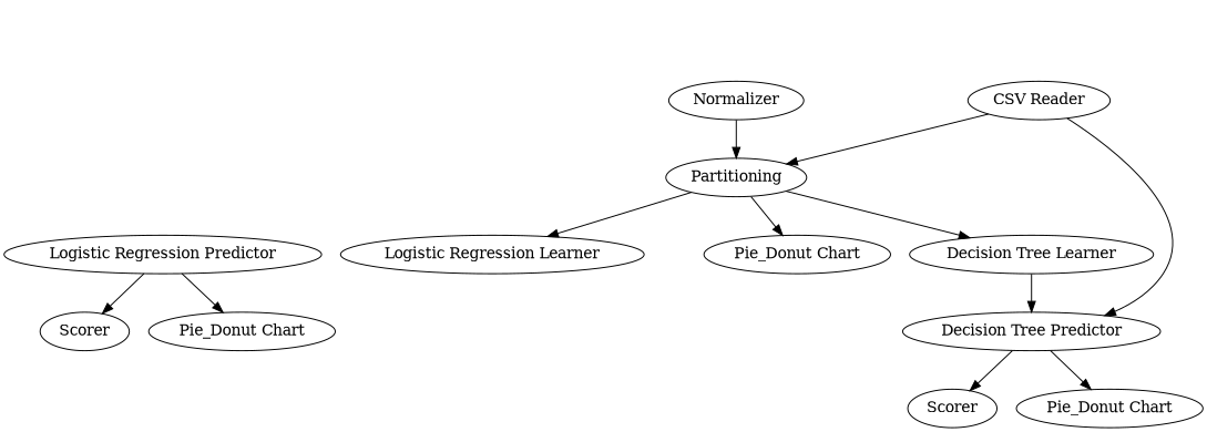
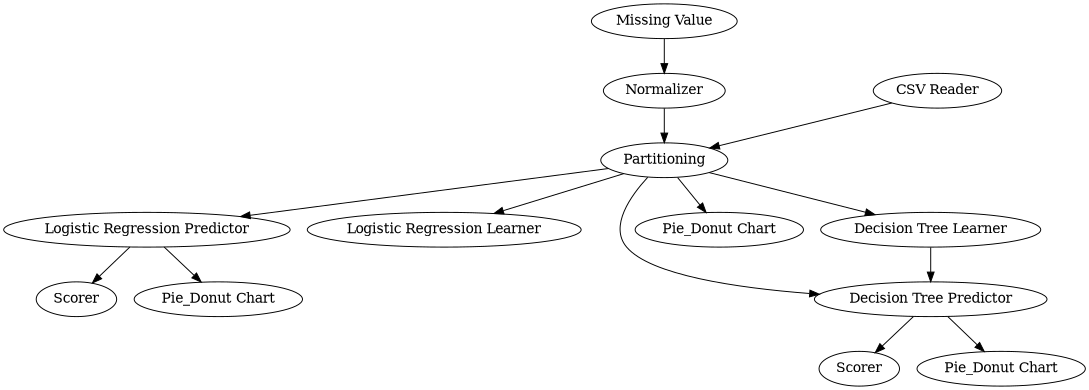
  digraph {
    rankdir=TB
    n1 [label="CSV Reader"]
    n2 [label=Partitioning]
+   n3 [label="Missing Value"]
    n4 [label=Normalizer]
    n5 [label="Decision Tree Learner"]
    n6 [label="Decision Tree Predictor"]
    n7 [label="Logistic Regression Learner"]
    n8 [label="Logistic Regression Predictor"]
    n9 [label="Pie_Donut Chart"]
    n10 [label=Scorer]
    n11 [label="Pie_Donut Chart"]
    n12 [label=Scorer]
    n13 [label="Pie_Donut Chart"]
    n1 -> n2
    n2 -> n5
-   n1 -> n6
+   n2 -> n6
    n2 -> n7
+   n2 -> n8
    n2 -> n9
+   n3 -> n4
    n4 -> n2
    n5 -> n6
    n6 -> n10
    n6 -> n11
    n8 -> n12
    n8 -> n13
  }
